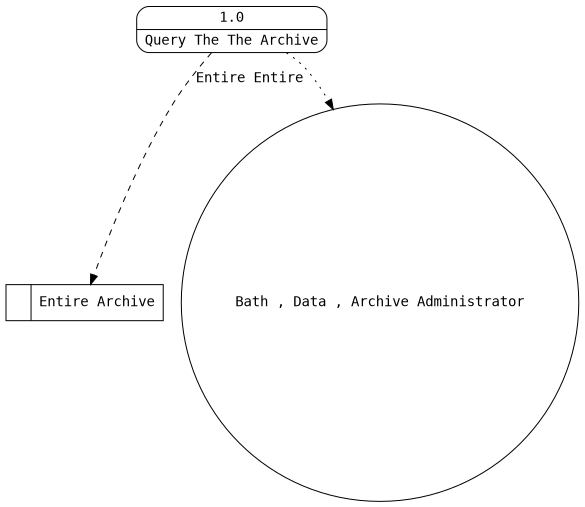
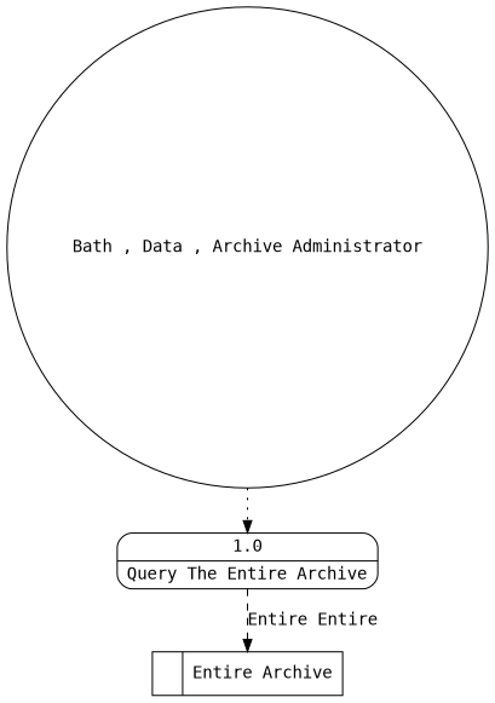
  digraph {
    fontname="DejaVu Sans Mono"
    node [fontname="DejaVu Sans Mono"]
    edge [fontname="DejaVu Sans Mono"]
    n1 [label="<f0>  |<f1> Entire Archive " shape=record]
    n2 [label="Bath , Data , Archive Administrator" shape=circle]
-   n3 [label="{<f0> 1.0|<f1> Query The The Archive }" shape=Mrecord]
-   n3 -> n2 [style=dotted]
+   n3 [label="{<f0> 1.0|<f1> Query The Entire Archive }" shape=Mrecord]
+   n2 -> n3 [style=dotted]
    n3 -> n1 [label="Entire Entire" style=dashed]
  }
